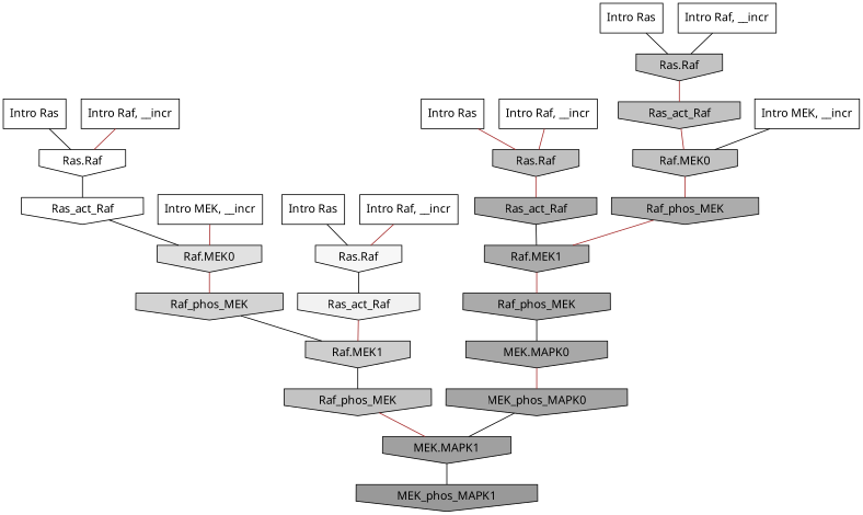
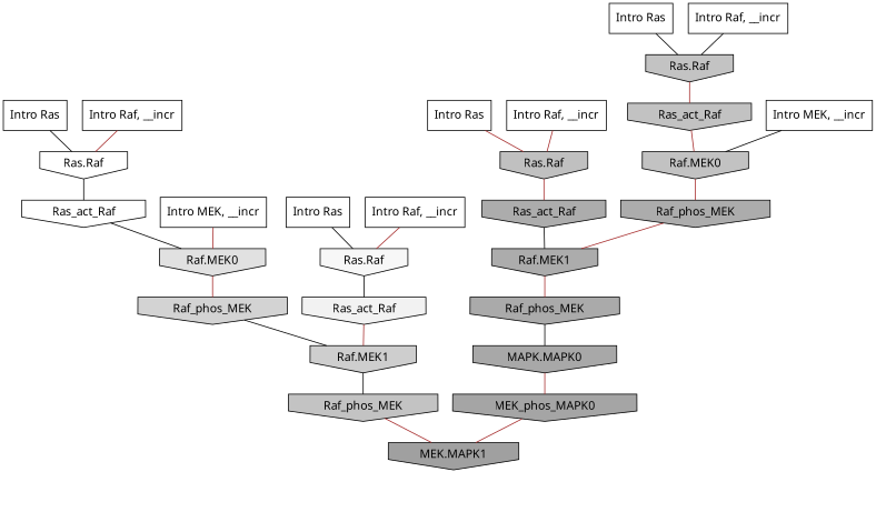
  digraph {
    rankdir=TB
    ranksep=0.30
    node [fillcolor="0.000 0.000 1.000" fontname="CMU Serif" shape=invhouse style=filled]
    edge [color=brown dir=none fontname="CMU Serif"]
    n1 [label="Intro Ras" shape=rectangle]
    n2 [label="Ras.Raf"]
    n3 [fillcolor="0.000 0.000 0.998" label=Ras_act_Raf]
    n4 [label="Intro Ras" shape=rectangle]
    n5 [fillcolor="0.000 0.000 0.966" label="Ras.Raf"]
    n6 [fillcolor="0.000 0.000 0.948" label=Ras_act_Raf]
    n7 [label="Intro Ras" shape=rectangle]
    n8 [fillcolor="0.000 0.000 0.764" label="Ras.Raf"]
    n9 [fillcolor="0.000 0.000 0.760" label=Ras_act_Raf]
    n10 [label="Intro Ras" shape=rectangle]
    n11 [fillcolor="0.000 0.000 0.752" label="Ras.Raf"]
    n12 [fillcolor="0.000 0.000 0.673" label=Ras_act_Raf]
    n13 [label="Intro Raf, __incr" shape=rectangle]
    n14 [label="Intro Raf, __incr" shape=rectangle]
    n15 [label="Intro Raf, __incr" shape=rectangle]
    n16 [label="Intro Raf, __incr" shape=rectangle]
    n17 [label="Intro MEK, __incr" shape=rectangle]
    n18 [fillcolor="0.000 0.000 0.879" label="Raf.MEK0"]
    n19 [fillcolor="0.000 0.000 0.827" label=Raf_phos_MEK]
    n20 [label="Intro MEK, __incr" shape=rectangle]
    n21 [fillcolor="0.000 0.000 0.760" label="Raf.MEK0"]
    n22 [fillcolor="0.000 0.000 0.675" label=Raf_phos_MEK]
-   n23 [fillcolor="0.000 0.000 0.657" label="MEK.MAPK0"]
+   n23 [fillcolor="0.000 0.000 0.657" label="MAPK.MAPK0"]
    n24 [fillcolor="0.000 0.000 0.646" label=MEK_phos_MAPK0]
    n25 [fillcolor="0.000 0.000 0.808" label="Raf.MEK1"]
    n26 [fillcolor="0.000 0.000 0.765" label=Raf_phos_MEK]
    n27 [fillcolor="0.000 0.000 0.628" label="MEK.MAPK1"]
-   n28 [fillcolor="0.000 0.000 0.600" label=MEK_phos_MAPK1]
    n29 [fillcolor="0.000 0.000 0.673" label="Raf.MEK1"]
    n30 [fillcolor="0.000 0.000 0.666" label=Raf_phos_MEK]
    n1 -> n2 [color=black]
    n2 -> n3 [color=black]
    n3 -> n18 [color=black]
    n4 -> n5 [color=black]
    n5 -> n6 [color=black]
    n6 -> n25
    n7 -> n8 [color=black]
    n8 -> n9
    n9 -> n21
    n10 -> n11
    n11 -> n12
    n12 -> n29 [color=black]
    n13 -> n8 [color=black]
    n14 -> n2
    n15 -> n11
    n16 -> n5
    n17 -> n18
    n18 -> n19
    n19 -> n25 [color=black]
    n20 -> n21 [color=black]
    n21 -> n22
    n22 -> n29
    n23 -> n24
-   n24 -> n27 [color=black]
+   n24 -> n27
    n25 -> n26 [color=black]
    n26 -> n27
-   n27 -> n28 [color=black]
    n29 -> n30
    n30 -> n23 [color=black]
  }
